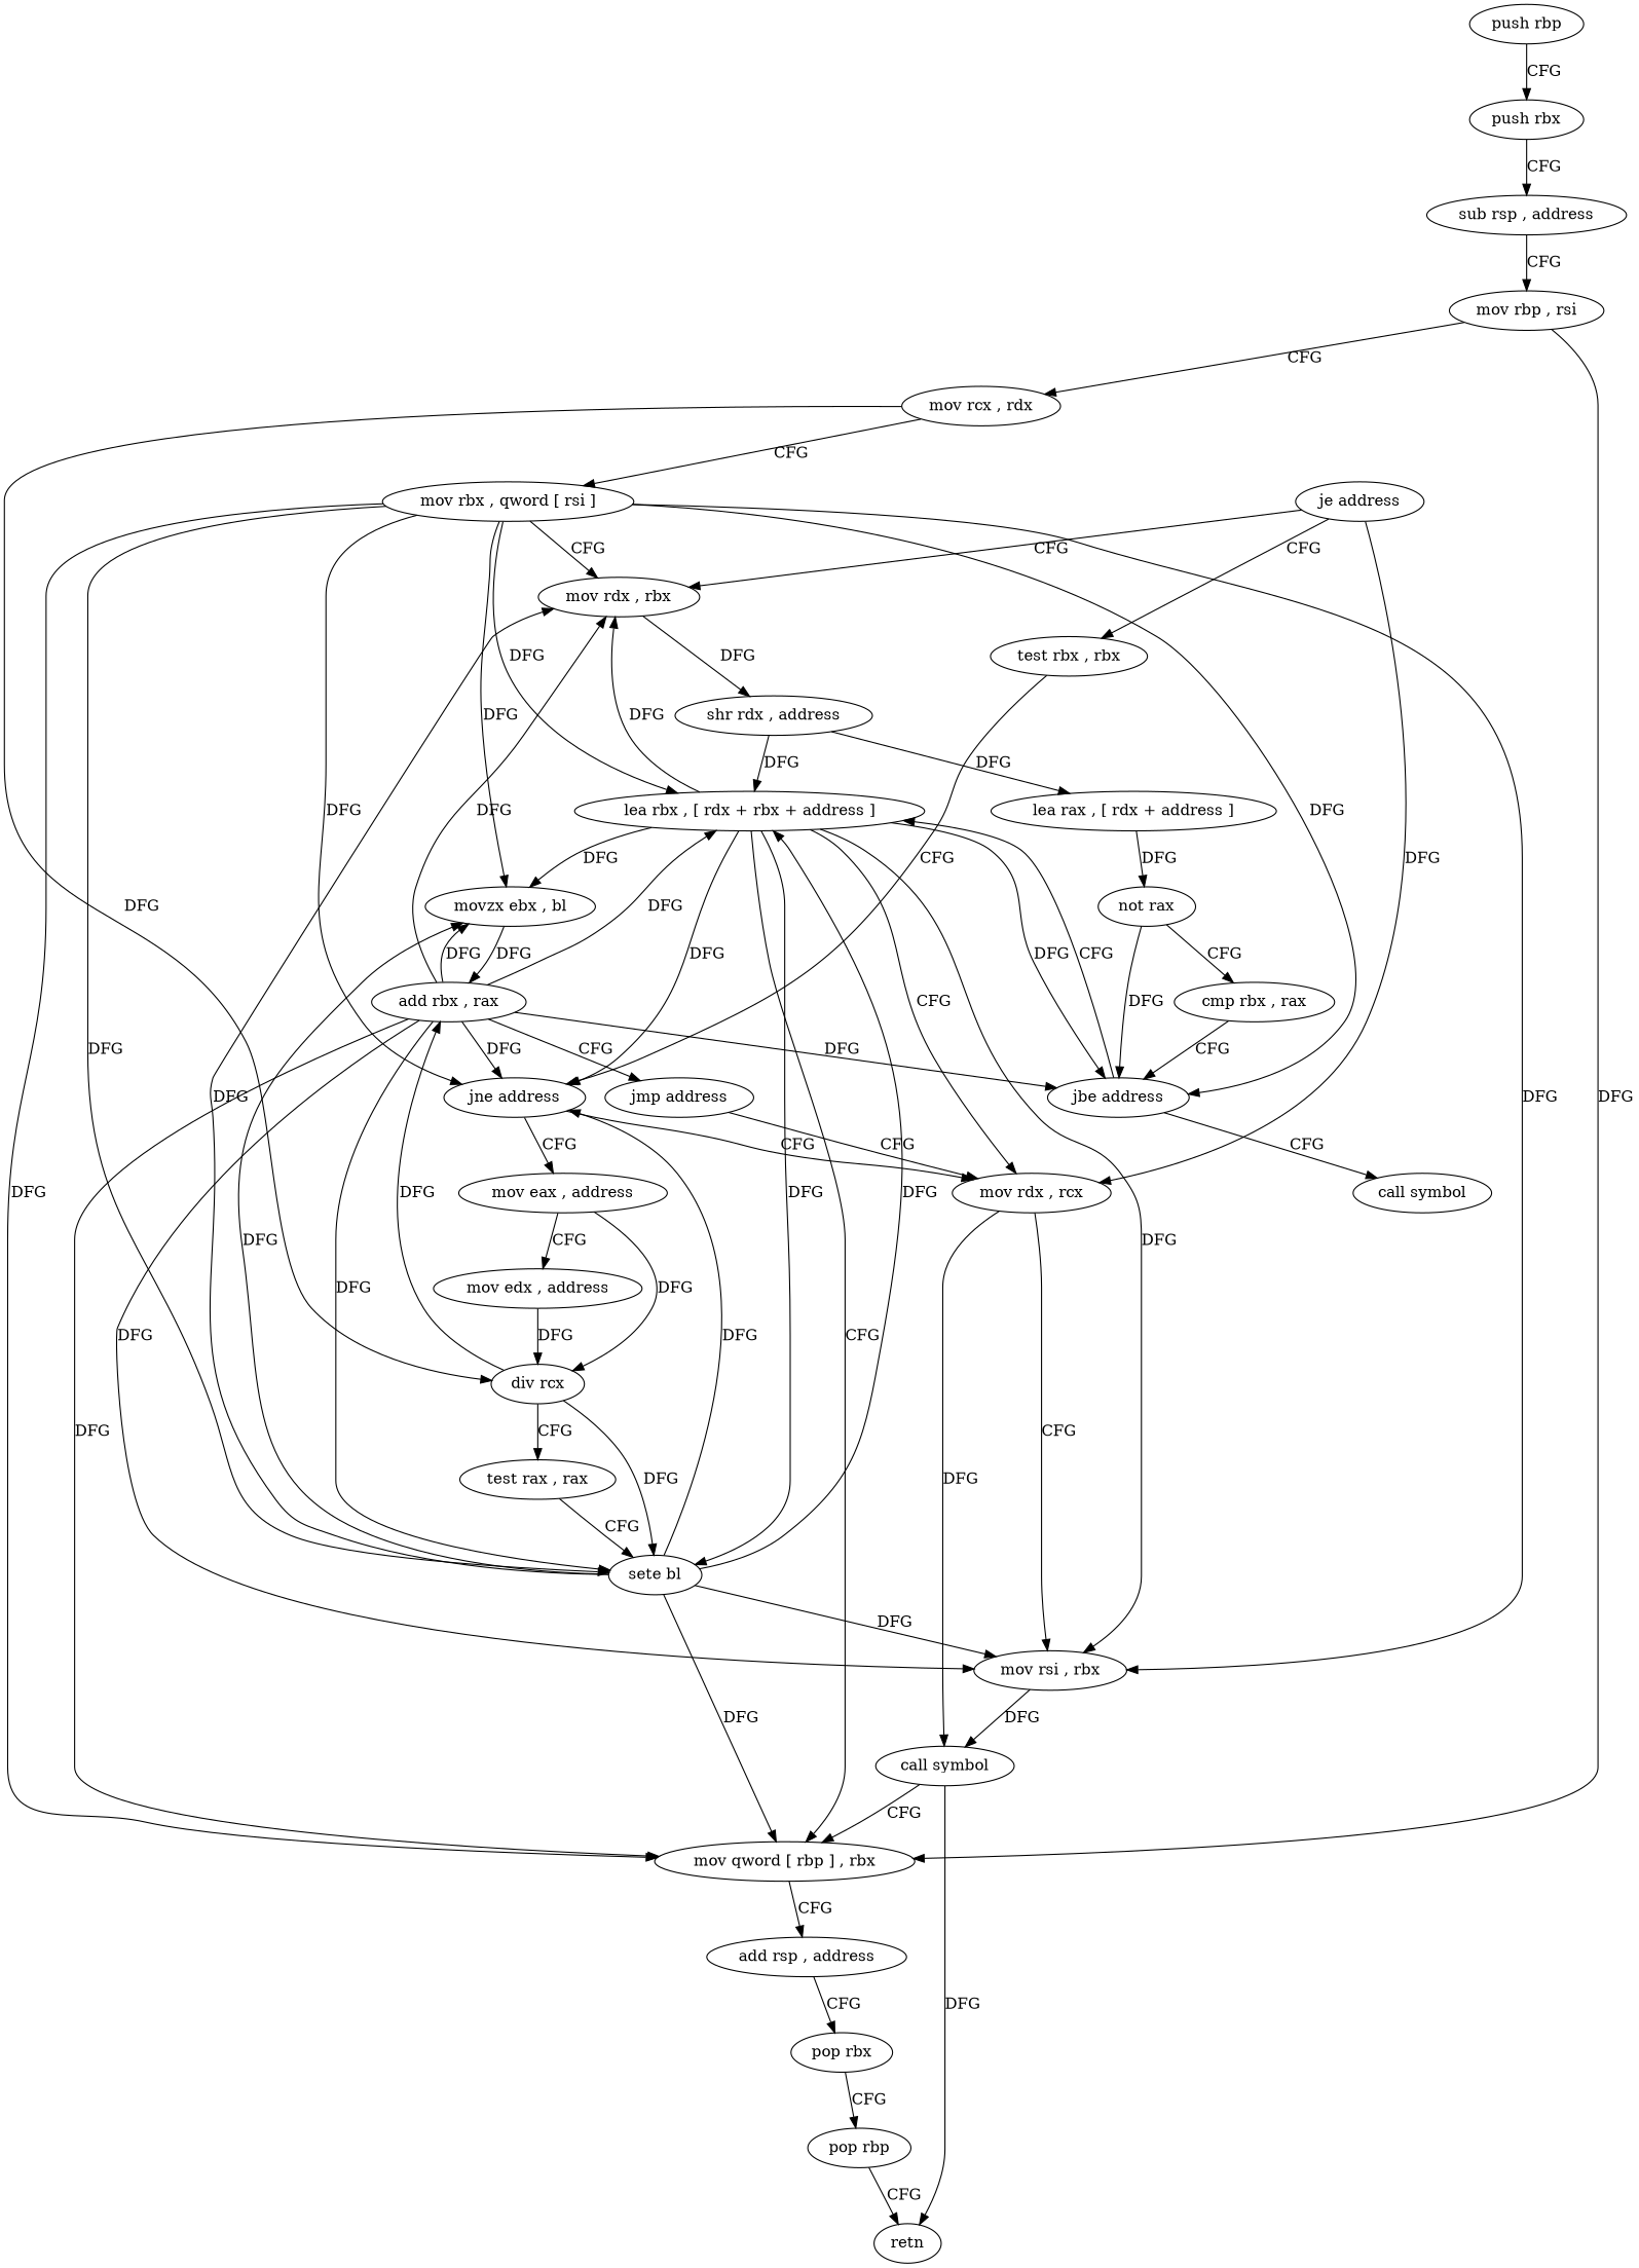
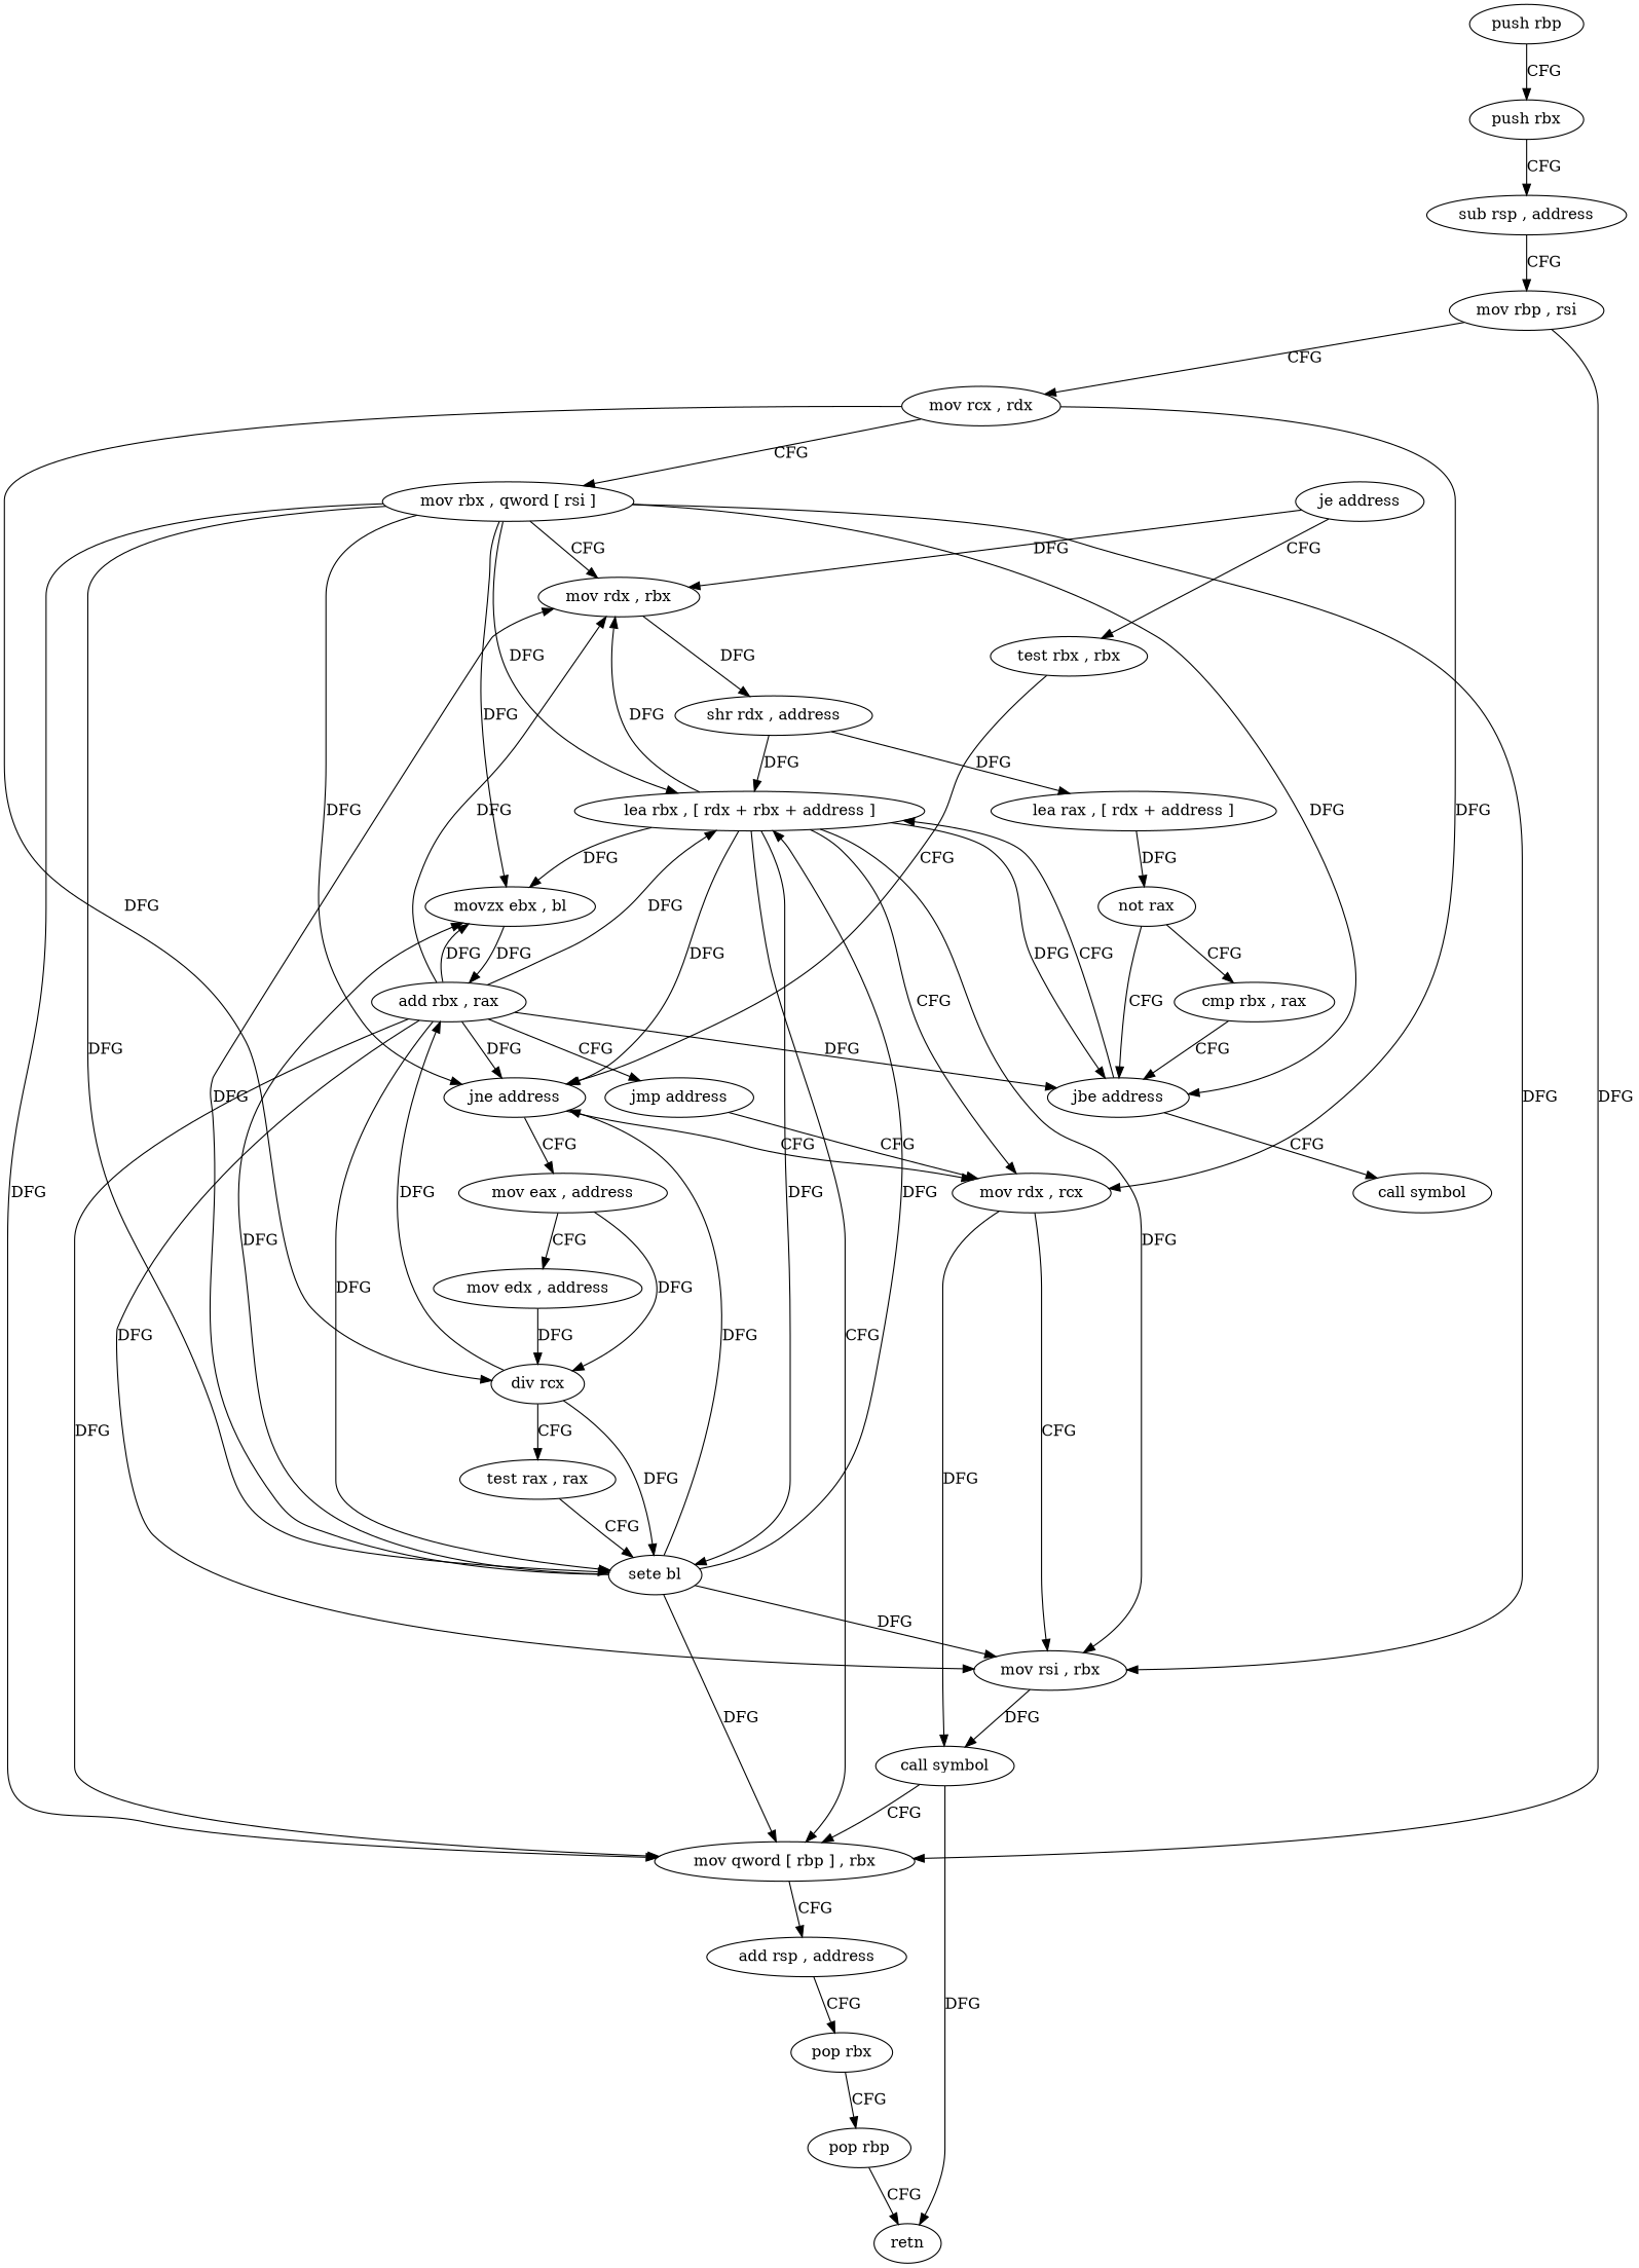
  digraph {
    n1 [label="push rbp"]
    n2 [label="push rbx"]
    n3 [label="sub rsp , address"]
    n4 [label="mov rbp , rsi"]
    n5 [label="mov rcx , rdx"]
    n6 [label="mov qword [ rbp ] , rbx"]
    n7 [label="mov rbx , qword [ rsi ]"]
    n8 [label="mov rdx , rcx"]
    n9 [label="div rcx"]
    n10 [label="add rsp , address"]
    n11 [label="mov rdx , rbx"]
    n12 [label="jne address"]
    n13 [label="jbe address"]
    n14 [label="lea rbx , [ rdx + rbx + address ]"]
    n15 [label="mov rsi , rbx"]
    n16 [label="sete bl"]
    n17 [label="movzx ebx , bl"]
    n18 [label="call symbol"]
    n19 [label="test rax , rax"]
    n20 [label="add rbx , rax"]
    n21 [label="shr rdx , address"]
    n22 [label="mov eax , address"]
    n23 [label="call symbol"]
    n24 [label="je address"]
    n25 [label="test rbx , rbx"]
    n26 [label="lea rax , [ rdx + address ]"]
    n27 [label="mov edx , address"]
    n28 [label=retn]
    n29 [label="not rax"]
    n30 [label="cmp rbx , rax"]
    n31 [label="pop rbx"]
    n32 [label="pop rbp"]
    n33 [label="jmp address"]
    n1 -> n2 [label=CFG]
    n2 -> n3 [label=CFG]
    n3 -> n4 [label=CFG]
    n4 -> n5 [label=CFG]
    n4 -> n6 [label=DFG]
    n5 -> n7 [label=CFG]
-   n24 -> n8 [label=DFG]
+   n5 -> n8 [label=DFG]
    n5 -> n9 [label=DFG]
    n6 -> n10 [label=CFG]
    n7 -> n6 [label=DFG]
    n7 -> n11 [label=CFG]
    n7 -> n12 [label=DFG]
    n7 -> n13 [label=DFG]
    n7 -> n14 [label=DFG]
    n7 -> n15 [label=DFG]
    n7 -> n16 [label=DFG]
    n7 -> n17 [label=DFG]
    n8 -> n15 [label=CFG]
    n8 -> n18 [label=DFG]
    n9 -> n16 [label=DFG]
    n9 -> n19 [label=CFG]
    n9 -> n20 [label=DFG]
    n10 -> n31 [label=CFG]
    n11 -> n21 [label=DFG]
    n12 -> n8 [label=CFG]
    n12 -> n22 [label=CFG]
    n13 -> n14 [label=CFG]
    n13 -> n23 [label=CFG]
    n14 -> n6 [label=CFG]
    n14 -> n8 [label=CFG]
    n14 -> n11 [label=DFG]
    n14 -> n12 [label=DFG]
    n14 -> n13 [label=DFG]
    n14 -> n15 [label=DFG]
    n14 -> n16 [label=DFG]
    n14 -> n17 [label=DFG]
    n15 -> n18 [label=DFG]
    n16 -> n6 [label=DFG]
    n16 -> n11 [label=DFG]
    n16 -> n12 [label=DFG]
    n16 -> n14 [label=DFG]
    n16 -> n15 [label=DFG]
    n16 -> n17 [label=DFG]
    n17 -> n20 [label=DFG]
    n18 -> n6 [label=CFG]
    n18 -> n28 [label=DFG]
    n19 -> n16 [label=CFG]
    n20 -> n6 [label=DFG]
    n20 -> n11 [label=DFG]
    n20 -> n12 [label=DFG]
    n20 -> n13 [label=DFG]
    n20 -> n14 [label=DFG]
    n20 -> n15 [label=DFG]
    n20 -> n16 [label=DFG]
    n20 -> n17 [label=DFG]
    n20 -> n33 [label=CFG]
    n21 -> n14 [label=DFG]
    n21 -> n26 [label=DFG]
    n22 -> n9 [label=DFG]
    n22 -> n27 [label=CFG]
-   n24 -> n11 [label=CFG]
+   n24 -> n11 [label=DFG]
    n24 -> n25 [label=CFG]
    n25 -> n12 [label=CFG]
    n26 -> n29 [label=DFG]
    n27 -> n9 [label=DFG]
-   n29 -> n13 [label=DFG]
+   n29 -> n13 [label=CFG]
    n29 -> n30 [label=CFG]
    n30 -> n13 [label=CFG]
    n31 -> n32 [label=CFG]
    n32 -> n28 [label=CFG]
    n33 -> n8 [label=CFG]
  }
